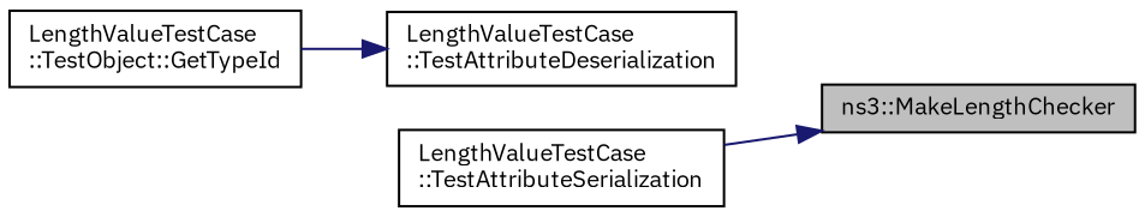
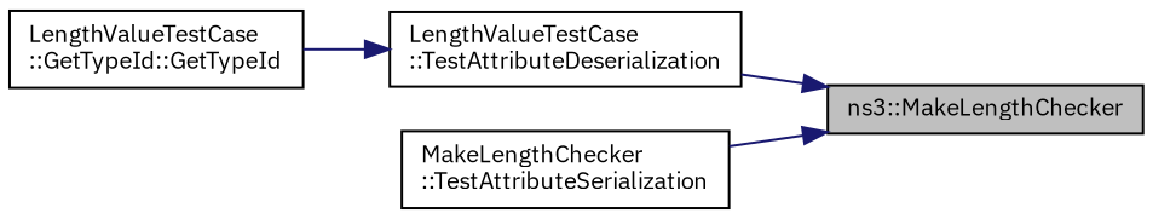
  digraph {
    fontname="IBM Plex Sans"
    rankdir=RL
    node [color=black fillcolor=white fontname="IBM Plex Sans" fontsize=10 shape=record style=filled]
    edge [color=midnightblue dir=back fontname="IBM Plex Sans" fontsize=10 labelfontname=Helvetica labelfontsize=10 style=solid]
    n1 [fillcolor=grey75 fontcolor=black height=0.2 label="ns3::MakeLengthChecker" width=0.4]
    n2 [height=0.2 label="LengthValueTestCase\l::TestAttributeDeserialization" width=0.4]
-   n3 [height=0.2 label="LengthValueTestCase\l::TestAttributeSerialization" width=0.4]
-   n4 [height=0.2 label="LengthValueTestCase\l::TestObject::GetTypeId" width=0.4]
+   n3 [height=0.2 label="MakeLengthChecker\l::TestAttributeSerialization" width=0.4]
+   n4 [height=0.2 label="LengthValueTestCase\l::GetTypeId::GetTypeId" width=0.4]
+   n1 -> n2
    n1 -> n3
    n2 -> n4
  }
